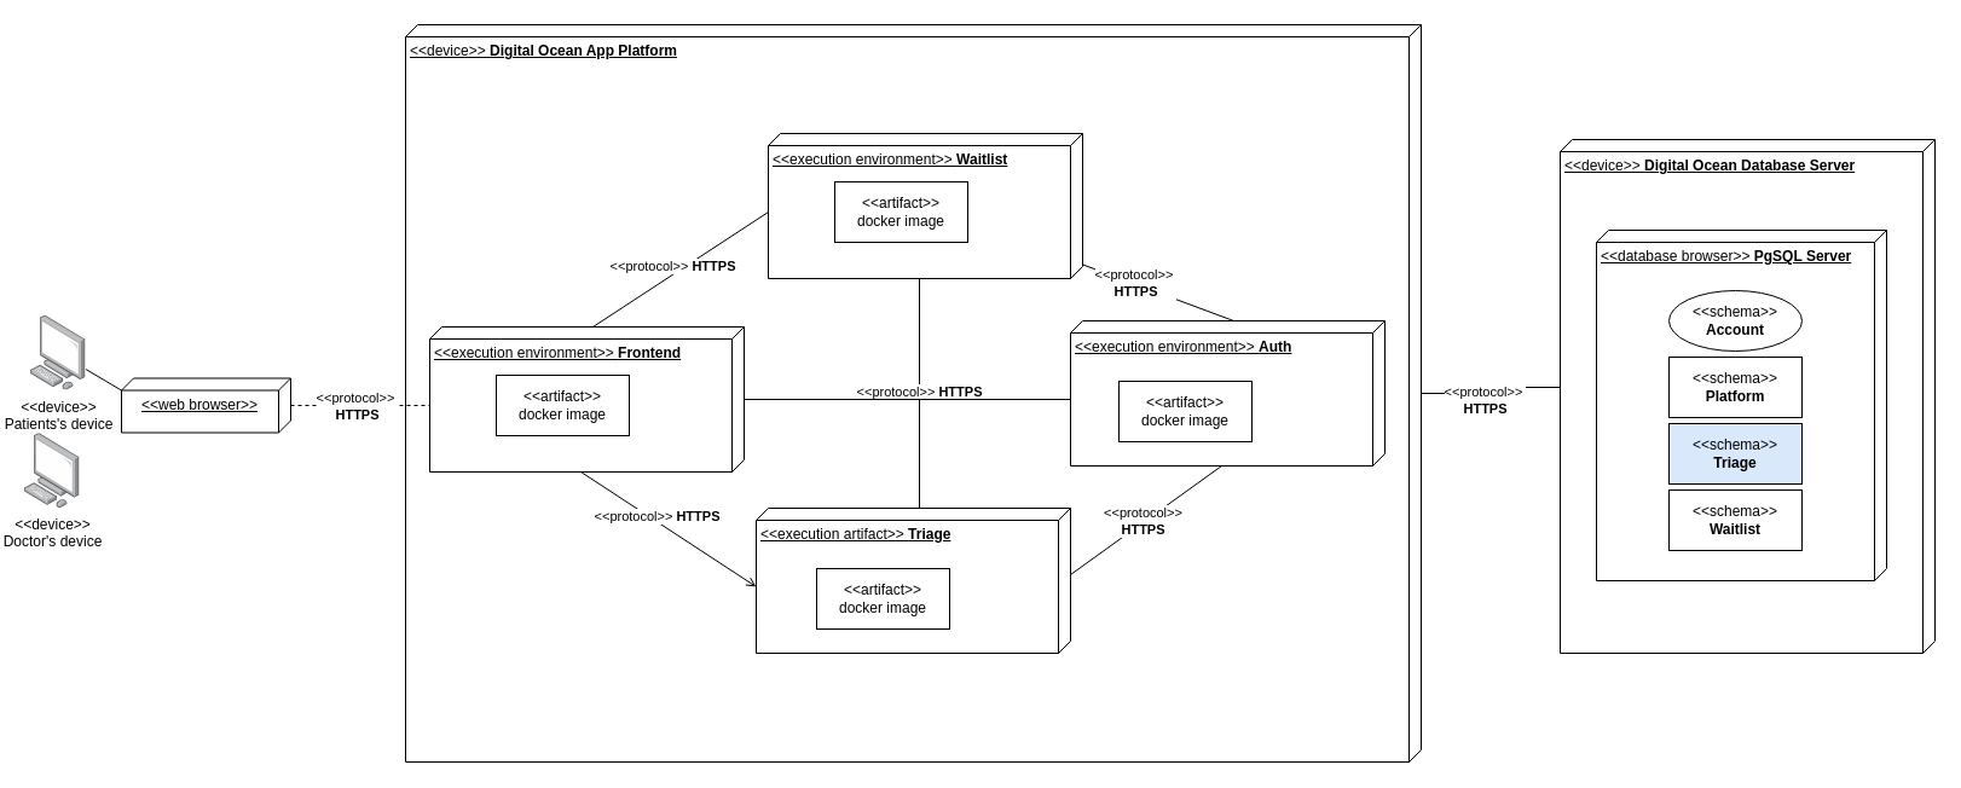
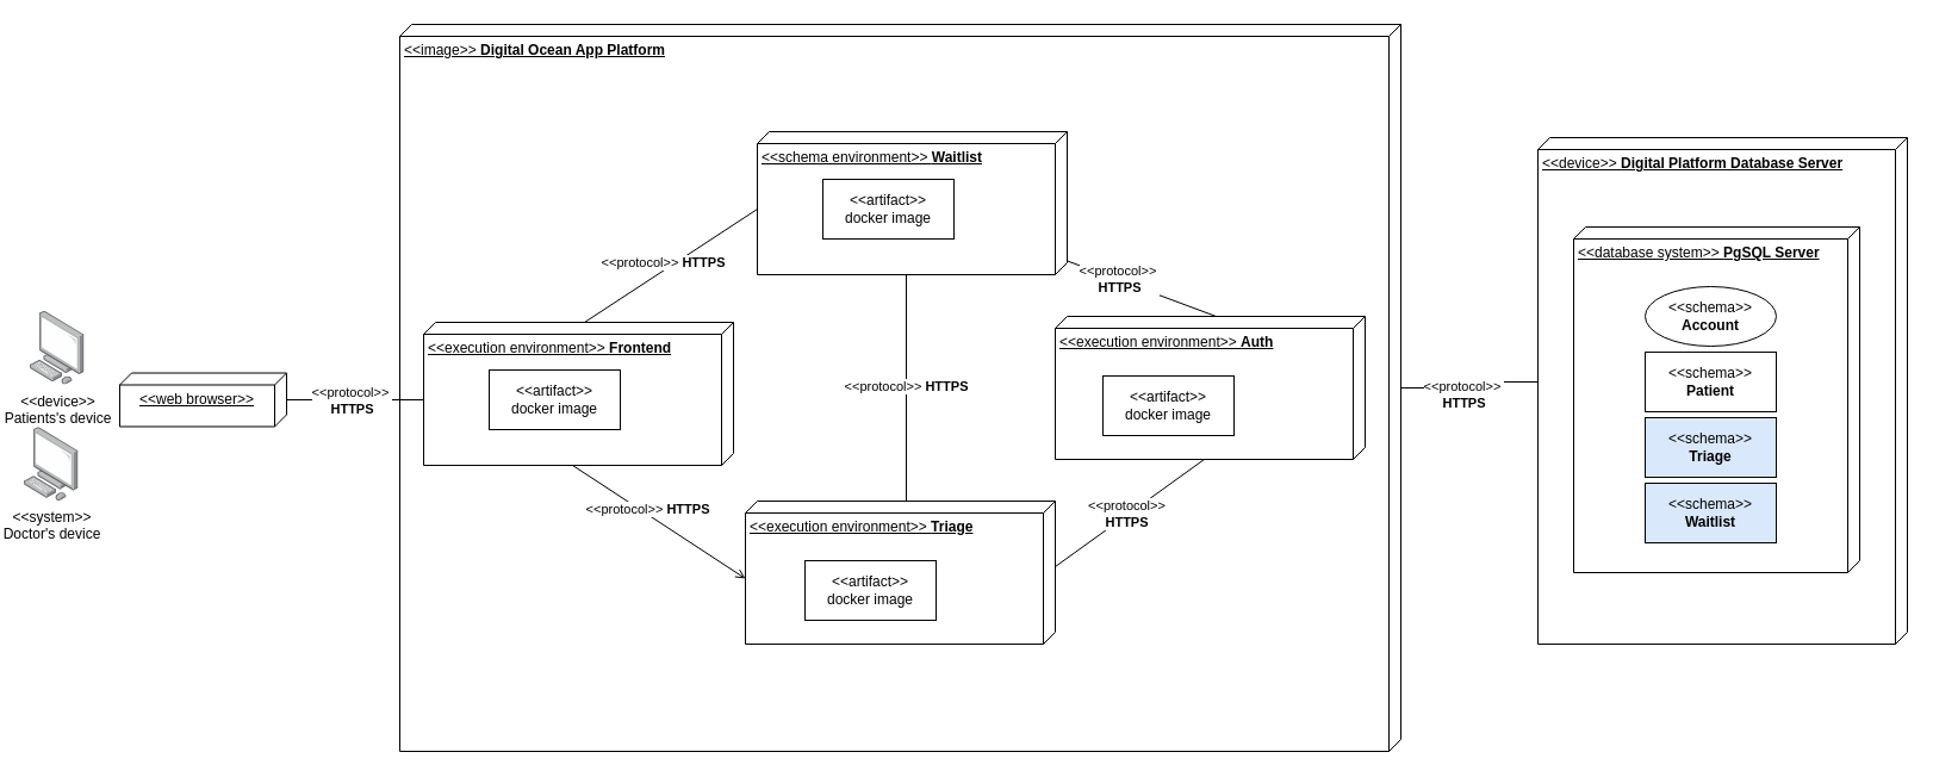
  <mxCell id="0" />
  <mxCell id="1" parent="0" />
- <mxCell id="2" value="&amp;lt;&amp;lt;device&amp;gt;&amp;gt; &lt;b&gt;Digital Ocean App Platform&lt;/b&gt;" style="verticalAlign=top;align=left;spacingTop=8;spacingLeft=2;spacingRight=12;shape=cube;size=10;direction=south;fontStyle=4;html=1;whiteSpace=wrap;" parent="1" vertex="1"><mxGeometry x="335" y="20" width="840" height="610" as="geometry" /></mxCell>
+ <mxCell id="2" value="&amp;lt;&amp;lt;image&amp;gt;&amp;gt; &lt;b&gt;Digital Ocean App Platform&lt;/b&gt;" style="verticalAlign=top;align=left;spacingTop=8;spacingLeft=2;spacingRight=12;shape=cube;size=10;direction=south;fontStyle=4;html=1;whiteSpace=wrap;" parent="1" vertex="1"><mxGeometry x="335" y="20" width="840" height="610" as="geometry" /></mxCell>
  <mxCell id="3" value="" style="group" parent="1" vertex="1" connectable="0"><mxGeometry x="635" y="110" width="260" height="120" as="geometry" /></mxCell>
- <mxCell id="4" value="&amp;lt;&amp;lt;execution environment&amp;gt;&amp;gt; &lt;b&gt;Waitlist&lt;/b&gt;" style="verticalAlign=top;align=left;spacingTop=8;spacingLeft=2;spacingRight=12;shape=cube;size=10;direction=south;fontStyle=4;html=1;whiteSpace=wrap;" parent="3" vertex="1"><mxGeometry width="260" height="120" as="geometry" /></mxCell>
+ <mxCell id="4" value="&amp;lt;&amp;lt;schema environment&amp;gt;&amp;gt; &lt;b&gt;Waitlist&lt;/b&gt;" style="verticalAlign=top;align=left;spacingTop=8;spacingLeft=2;spacingRight=12;shape=cube;size=10;direction=south;fontStyle=4;html=1;whiteSpace=wrap;" parent="3" vertex="1"><mxGeometry width="260" height="120" as="geometry" /></mxCell>
  <mxCell id="5" value="&amp;lt;&amp;lt;artifact&amp;gt;&amp;gt;&lt;br&gt;docker image" style="html=1;whiteSpace=wrap;" parent="3" vertex="1"><mxGeometry x="55" y="40" width="110" height="50" as="geometry" /></mxCell>
  <mxCell id="6" value="" style="group" parent="1" vertex="1" connectable="0"><mxGeometry x="625" y="420" width="260" height="120" as="geometry" /></mxCell>
- <mxCell id="7" value="&amp;lt;&amp;lt;execution artifact&amp;gt;&amp;gt; &lt;b&gt;Triage&lt;/b&gt;" style="verticalAlign=top;align=left;spacingTop=8;spacingLeft=2;spacingRight=12;shape=cube;size=10;direction=south;fontStyle=4;html=1;whiteSpace=wrap;" parent="6" vertex="1"><mxGeometry width="260" height="120" as="geometry" /></mxCell>
+ <mxCell id="7" value="&amp;lt;&amp;lt;execution environment&amp;gt;&amp;gt; &lt;b&gt;Triage&lt;/b&gt;" style="verticalAlign=top;align=left;spacingTop=8;spacingLeft=2;spacingRight=12;shape=cube;size=10;direction=south;fontStyle=4;html=1;whiteSpace=wrap;" parent="6" vertex="1"><mxGeometry width="260" height="120" as="geometry" /></mxCell>
  <mxCell id="8" value="&amp;lt;&amp;lt;artifact&amp;gt;&amp;gt;&lt;br&gt;docker image" style="html=1;whiteSpace=wrap;" parent="6" vertex="1"><mxGeometry x="50" y="50" width="110" height="50" as="geometry" /></mxCell>
  <mxCell id="9" value="" style="group" parent="1" vertex="1" connectable="0"><mxGeometry x="885" y="265" width="260" height="120" as="geometry" /></mxCell>
  <mxCell id="10" value="&amp;lt;&amp;lt;execution environment&amp;gt;&amp;gt; &lt;b&gt;Auth&lt;/b&gt;" style="verticalAlign=top;align=left;spacingTop=8;spacingLeft=2;spacingRight=12;shape=cube;size=10;direction=south;fontStyle=4;html=1;whiteSpace=wrap;" parent="9" vertex="1"><mxGeometry width="260" height="120" as="geometry" /></mxCell>
  <mxCell id="11" value="&amp;lt;&amp;lt;artifact&amp;gt;&amp;gt;&lt;br&gt;docker image" style="html=1;whiteSpace=wrap;" parent="9" vertex="1"><mxGeometry x="40" y="50" width="110" height="50" as="geometry" /></mxCell>
  <mxCell id="12" style="rounded=0;orthogonalLoop=1;jettySize=auto;html=1;entryX=0;entryY=0;entryDx=0;entryDy=125;entryPerimeter=0;endArrow=none;endFill=0;exitX=0;exitY=0;exitDx=120;exitDy=135;exitPerimeter=0;" parent="1" source="4" target="7" edge="1"><mxGeometry relative="1" as="geometry" /></mxCell>
  <mxCell id="13" value="&amp;lt;&amp;lt;protocol&amp;gt;&amp;gt; &lt;b&gt;HTTPS&lt;/b&gt;" style="edgeLabel;html=1;align=center;verticalAlign=middle;resizable=0;points=[];" parent="12" vertex="1" connectable="0"><mxGeometry x="-0.025" y="-1" relative="1" as="geometry"><mxPoint as="offset" /></mxGeometry></mxCell>
  <mxCell id="14" style="rounded=0;orthogonalLoop=1;jettySize=auto;html=1;entryX=0;entryY=0;entryDx=0;entryDy=125;entryPerimeter=0;endArrow=none;endFill=0;" parent="1" source="4" target="10" edge="1"><mxGeometry relative="1" as="geometry" /></mxCell>
  <mxCell id="15" value="&amp;lt;&amp;lt;protocol&amp;gt;&amp;gt;&amp;nbsp;&lt;br&gt;&lt;b style=&quot;border-color: var(--border-color);&quot;&gt;HTTPS&lt;/b&gt;" style="edgeLabel;html=1;align=center;verticalAlign=middle;resizable=0;points=[];" parent="14" vertex="1" connectable="0"><mxGeometry x="-0.311" y="1" relative="1" as="geometry"><mxPoint as="offset" /></mxGeometry></mxCell>
  <mxCell id="16" style="rounded=0;orthogonalLoop=1;jettySize=auto;html=1;entryX=0;entryY=0;entryDx=55;entryDy=0;entryPerimeter=0;endArrow=none;endFill=0;exitX=0;exitY=0;exitDx=120;exitDy=135;exitPerimeter=0;" parent="1" source="10" target="7" edge="1"><mxGeometry relative="1" as="geometry" /></mxCell>
  <mxCell id="17" value="&amp;lt;&amp;lt;protocol&amp;gt;&amp;gt;&lt;br&gt;&lt;b style=&quot;border-color: var(--border-color);&quot;&gt;HTTPS&lt;/b&gt;" style="edgeLabel;html=1;align=center;verticalAlign=middle;resizable=0;points=[];" parent="16" vertex="1" connectable="0"><mxGeometry x="0.042" y="-1" relative="1" as="geometry"><mxPoint as="offset" /></mxGeometry></mxCell>
  <mxCell id="18" style="edgeStyle=orthogonalEdgeStyle;rounded=0;orthogonalLoop=1;jettySize=auto;html=1;entryX=0;entryY=0;entryDx=205;entryDy=310;entryPerimeter=0;endArrow=none;endFill=0;" parent="1" source="2" target="21" edge="1"><mxGeometry relative="1" as="geometry" /></mxCell>
  <mxCell id="19" value="&amp;lt;&amp;lt;protocol&amp;gt;&amp;gt;&amp;nbsp;&lt;br&gt;&lt;b style=&quot;border-color: var(--border-color);&quot;&gt;HTTPS&lt;/b&gt;" style="edgeLabel;html=1;align=center;verticalAlign=middle;resizable=0;points=[];" parent="18" vertex="1" connectable="0"><mxGeometry x="-0.113" y="-5" relative="1" as="geometry"><mxPoint x="-1" as="offset" /></mxGeometry></mxCell>
  <mxCell id="20" value="" style="group" parent="1" vertex="1" connectable="0"><mxGeometry x="1290" y="120" width="310" height="420" as="geometry" /></mxCell>
- <mxCell id="21" value="&amp;lt;&amp;lt;device&amp;gt;&amp;gt; &lt;b&gt;Digital Ocean Database Server&lt;/b&gt;" style="verticalAlign=top;align=left;spacingTop=8;spacingLeft=2;spacingRight=12;shape=cube;size=10;direction=south;fontStyle=4;html=1;whiteSpace=wrap;" parent="20" vertex="1"><mxGeometry y="-5" width="310" height="425" as="geometry" /></mxCell>
- <mxCell id="22" value="&amp;lt;&amp;lt;database browser&amp;gt;&amp;gt; &lt;b&gt;PgSQL Server&lt;/b&gt;" style="verticalAlign=top;align=left;spacingTop=8;spacingLeft=2;spacingRight=12;shape=cube;size=10;direction=south;fontStyle=4;html=1;whiteSpace=wrap;" parent="20" vertex="1"><mxGeometry x="30" y="70" width="240" height="290" as="geometry" /></mxCell>
+ <mxCell id="21" value="&amp;lt;&amp;lt;device&amp;gt;&amp;gt; &lt;b&gt;Digital Platform Database Server&lt;/b&gt;" style="verticalAlign=top;align=left;spacingTop=8;spacingLeft=2;spacingRight=12;shape=cube;size=10;direction=south;fontStyle=4;html=1;whiteSpace=wrap;" parent="20" vertex="1"><mxGeometry y="-5" width="310" height="425" as="geometry" /></mxCell>
+ <mxCell id="22" value="&amp;lt;&amp;lt;database system&amp;gt;&amp;gt; &lt;b&gt;PgSQL Server&lt;/b&gt;" style="verticalAlign=top;align=left;spacingTop=8;spacingLeft=2;spacingRight=12;shape=cube;size=10;direction=south;fontStyle=4;html=1;whiteSpace=wrap;" parent="20" vertex="1"><mxGeometry x="30" y="70" width="240" height="290" as="geometry" /></mxCell>
  <mxCell id="23" value="&amp;lt;&amp;lt;schema&amp;gt;&amp;gt;&lt;br&gt;&lt;b&gt;Account&lt;/b&gt;" style="ellipse;html=1;whiteSpace=wrap;" parent="20" vertex="1"><mxGeometry x="90" y="120" width="110" height="50" as="geometry" /></mxCell>
- <mxCell id="24" value="&amp;lt;&amp;lt;schema&amp;gt;&amp;gt;&lt;br&gt;&lt;b&gt;Platform&lt;/b&gt;" style="html=1;whiteSpace=wrap;" parent="20" vertex="1"><mxGeometry x="90" y="175" width="110" height="50" as="geometry" /></mxCell>
+ <mxCell id="24" value="&amp;lt;&amp;lt;schema&amp;gt;&amp;gt;&lt;br&gt;&lt;b&gt;Patient&lt;/b&gt;" style="html=1;whiteSpace=wrap;" parent="20" vertex="1"><mxGeometry x="90" y="175" width="110" height="50" as="geometry" /></mxCell>
  <mxCell id="25" value="&amp;lt;&amp;lt;schema&amp;gt;&amp;gt;&lt;br&gt;&lt;b&gt;Triage&lt;/b&gt;" style="html=1;whiteSpace=wrap;fillColor=#dae8fc;" parent="20" vertex="1"><mxGeometry x="90" y="230" width="110" height="50" as="geometry" /></mxCell>
- <mxCell id="26" value="&amp;lt;&amp;lt;schema&amp;gt;&amp;gt;&lt;br&gt;&lt;b&gt;Waitlist&lt;/b&gt;" style="html=1;whiteSpace=wrap;" parent="20" vertex="1"><mxGeometry x="90" y="285" width="110" height="50" as="geometry" /></mxCell>
+ <mxCell id="26" value="&amp;lt;&amp;lt;schema&amp;gt;&amp;gt;&lt;br&gt;&lt;b&gt;Waitlist&lt;/b&gt;" style="html=1;whiteSpace=wrap;fillColor=#dae8fc;" parent="20" vertex="1"><mxGeometry x="90" y="285" width="110" height="50" as="geometry" /></mxCell>
  <mxCell id="27" value="" style="group" vertex="1" connectable="0" parent="1"><mxGeometry x="355" y="270" width="260" height="120" as="geometry" /></mxCell>
  <mxCell id="28" value="&amp;lt;&amp;lt;execution environment&amp;gt;&amp;gt; &lt;b&gt;Frontend&lt;/b&gt;" style="verticalAlign=top;align=left;spacingTop=8;spacingLeft=2;spacingRight=12;shape=cube;size=10;direction=south;fontStyle=4;html=1;whiteSpace=wrap;" vertex="1" parent="27"><mxGeometry width="260" height="120" as="geometry" /></mxCell>
  <mxCell id="29" value="&amp;lt;&amp;lt;artifact&amp;gt;&amp;gt;&lt;br&gt;docker image" style="html=1;whiteSpace=wrap;" vertex="1" parent="27"><mxGeometry x="55" y="40" width="110" height="50" as="geometry" /></mxCell>
  <mxCell id="30" style="rounded=0;orthogonalLoop=1;jettySize=auto;html=1;entryX=0;entryY=0;entryDx=65;entryDy=260;entryPerimeter=0;exitX=0;exitY=0;exitDx=0;exitDy=125;exitPerimeter=0;endArrow=none;endFill=0;" edge="1" parent="1" source="28" target="4"><mxGeometry relative="1" as="geometry" /></mxCell>
  <mxCell id="31" value="&amp;lt;&amp;lt;protocol&amp;gt;&amp;gt;&amp;nbsp;&lt;b style=&quot;border-color: var(--border-color);&quot;&gt;HTTPS&lt;/b&gt;" style="edgeLabel;html=1;align=center;verticalAlign=middle;resizable=0;points=[];" vertex="1" connectable="0" parent="30"><mxGeometry x="0.274" y="1" relative="1" as="geometry"><mxPoint x="-26" y="11" as="offset" /></mxGeometry></mxCell>
- <mxCell id="32" style="rounded=0;orthogonalLoop=1;jettySize=auto;html=1;entryX=0;entryY=0;entryDx=65;entryDy=260;entryPerimeter=0;endArrow=none;endFill=0;" edge="1" parent="1" source="28" target="10"><mxGeometry relative="1" as="geometry" /></mxCell>
  <mxCell id="33" style="rounded=0;orthogonalLoop=1;jettySize=auto;html=1;entryX=0;entryY=0;entryDx=65;entryDy=260;entryPerimeter=0;exitX=0;exitY=0;exitDx=120;exitDy=135;exitPerimeter=0;endArrow=open;endFill=0;" edge="1" parent="1" source="28" target="7"><mxGeometry relative="1" as="geometry" /></mxCell>
  <mxCell id="34" value="&amp;lt;&amp;lt;protocol&amp;gt;&amp;gt;&amp;nbsp;&lt;b style=&quot;border-color: var(--border-color);&quot;&gt;HTTPS&lt;/b&gt;" style="edgeLabel;html=1;align=center;verticalAlign=middle;resizable=0;points=[];" vertex="1" connectable="0" parent="33"><mxGeometry x="-0.174" y="4" relative="1" as="geometry"><mxPoint as="offset" /></mxGeometry></mxCell>
  <mxCell id="35" value="" style="group" vertex="1" connectable="0" parent="1"><mxGeometry x="100" y="312.5" width="140" height="45" as="geometry" /></mxCell>
  <mxCell id="36" value="&amp;lt;&amp;lt;web browser&amp;gt;&amp;gt;" style="verticalAlign=top;align=center;spacingTop=8;spacingLeft=2;spacingRight=12;shape=cube;size=10;direction=south;fontStyle=4;html=1;whiteSpace=wrap;" vertex="1" parent="35"><mxGeometry width="140" height="45" as="geometry" /></mxCell>
- <mxCell id="37" style="edgeStyle=orthogonalEdgeStyle;rounded=0;orthogonalLoop=1;jettySize=auto;html=1;entryX=0;entryY=0;entryDx=65;entryDy=260;entryPerimeter=0;endArrow=none;endFill=0;dashed=1;" edge="1" parent="1" source="36" target="28"><mxGeometry relative="1" as="geometry" /></mxCell>
+ <mxCell id="37" style="edgeStyle=orthogonalEdgeStyle;rounded=0;orthogonalLoop=1;jettySize=auto;html=1;entryX=0;entryY=0;entryDx=65;entryDy=260;entryPerimeter=0;endArrow=none;endFill=0;" edge="1" parent="1" source="36" target="28"><mxGeometry relative="1" as="geometry" /></mxCell>
  <mxCell id="38" value="&amp;lt;&amp;lt;protocol&amp;gt;&amp;gt;&amp;nbsp;&lt;br&gt;&lt;b style=&quot;border-color: var(--border-color);&quot;&gt;HTTPS&lt;/b&gt;" style="edgeLabel;html=1;align=center;verticalAlign=middle;resizable=0;points=[];fillColor=none;" vertex="1" connectable="0" parent="37"><mxGeometry x="-0.2" y="-2" relative="1" as="geometry"><mxPoint x="8" y="-2" as="offset" /></mxGeometry></mxCell>
  <mxCell id="39" value="&amp;lt;&amp;lt;device&amp;gt;&amp;gt;&lt;br&gt;Patients's device" style="image;points=[];aspect=fixed;html=1;align=center;shadow=0;dashed=0;image=img/lib/allied_telesis/computer_and_terminals/Personal_Computer.svg;" vertex="1" parent="1"><mxGeometry x="25" y="260.7" width="45.6" height="61.8" as="geometry" /></mxCell>
- <mxCell id="40" value="&amp;lt;&amp;lt;device&amp;gt;&amp;gt;&lt;br&gt;Doctor's device" style="image;points=[];aspect=fixed;html=1;align=center;shadow=0;dashed=0;image=img/lib/allied_telesis/computer_and_terminals/Personal_Computer.svg;" vertex="1" parent="1"><mxGeometry x="20" y="358.2" width="45.6" height="61.8" as="geometry" /></mxCell>
- <mxCell id="41" style="rounded=0;orthogonalLoop=1;jettySize=auto;html=1;entryX=0;entryY=0;entryDx=10;entryDy=140;entryPerimeter=0;endArrow=none;endFill=0;" edge="1" parent="1" source="39" target="36"><mxGeometry relative="1" as="geometry" /></mxCell>
+ <mxCell id="40" value="&amp;lt;&amp;lt;system&amp;gt;&amp;gt;&lt;br&gt;Doctor's device" style="image;points=[];aspect=fixed;html=1;align=center;shadow=0;dashed=0;image=img/lib/allied_telesis/computer_and_terminals/Personal_Computer.svg;" vertex="1" parent="1"><mxGeometry x="20" y="358.2" width="45.6" height="61.8" as="geometry" /></mxCell>
